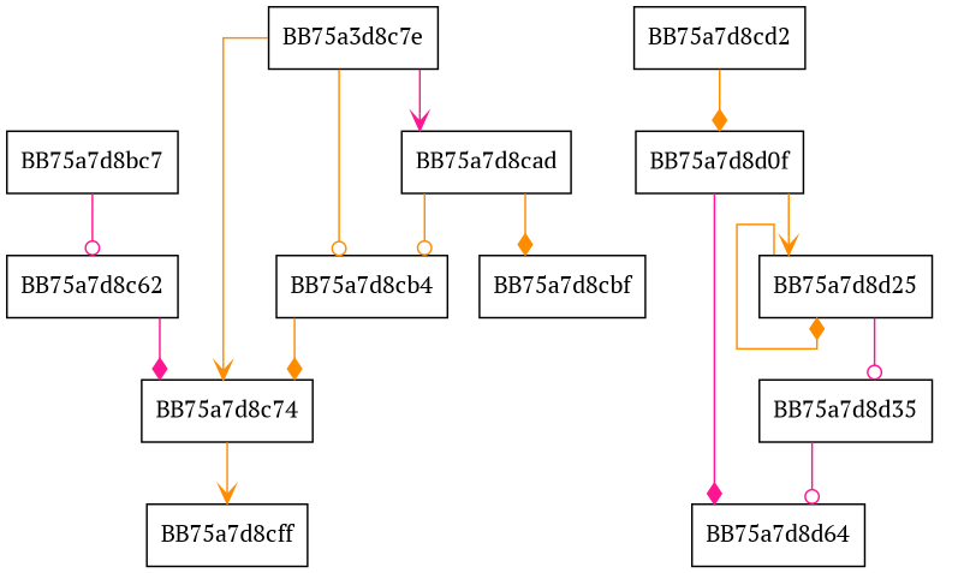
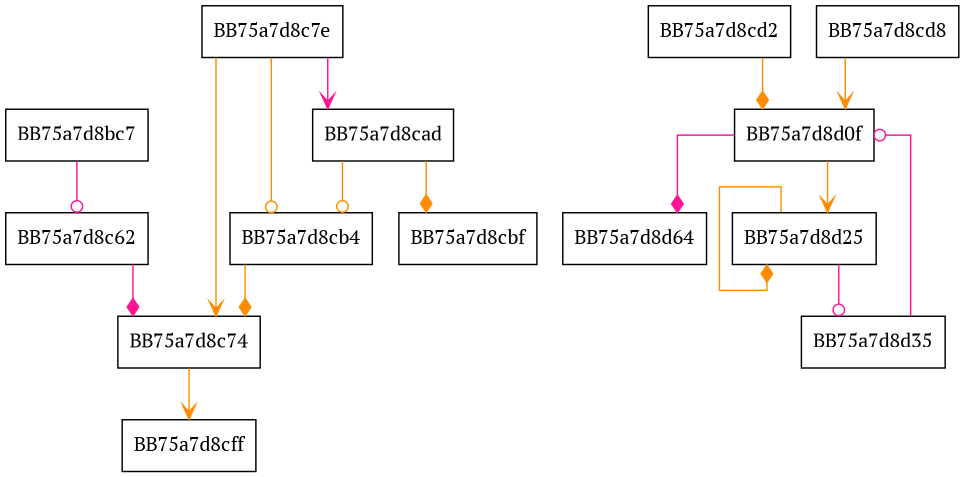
  digraph {
    fontname="PT Serif"
    splines=ortho
    node [fontname="PT Serif" shape=box]
    edge [arrowhead=diamond color=darkorange fontname="PT Serif"]
    n1 [label=BB75a7d8bc7]
    BB75a7d8c62
    BB75a7d8c74
    BB75a7d8cff
-   BB75a7d8c7e [label=BB75a3d8c7e]
+   BB75a7d8c7e
    BB75a7d8cb4
    BB75a7d8cad
    BB75a7d8d0f
    BB75a7d8d64
    BB75a7d8d25
    BB75a7d8cbf
    BB75a7d8cd2
    BB75a7d8d35
+   BB75a7d8cd8
    n1 -> BB75a7d8c62 [arrowhead=odot color=deeppink]
    BB75a7d8c62 -> BB75a7d8c74 [color=deeppink]
    BB75a7d8c74 -> BB75a7d8cff [arrowhead=vee]
    BB75a7d8c7e -> BB75a7d8c74 [arrowhead=vee]
    BB75a7d8c7e -> BB75a7d8cb4 [arrowhead=odot]
    BB75a7d8c7e -> BB75a7d8cad [arrowhead=vee color=deeppink]
    BB75a7d8cb4 -> BB75a7d8c74
    BB75a7d8cad -> BB75a7d8cb4 [arrowhead=odot]
    BB75a7d8cad -> BB75a7d8cbf
    BB75a7d8d0f -> BB75a7d8d64 [color=deeppink]
    BB75a7d8d0f -> BB75a7d8d25 [arrowhead=vee]
    BB75a7d8d25 -> BB75a7d8d25
    BB75a7d8d25 -> BB75a7d8d35 [arrowhead=odot color=deeppink]
    BB75a7d8cd2 -> BB75a7d8d0f
-   BB75a7d8d35 -> BB75a7d8d64 [arrowhead=odot color=deeppink]
+   BB75a7d8d35 -> BB75a7d8d0f [arrowhead=odot color=deeppink]
+   BB75a7d8cd8 -> BB75a7d8d0f [arrowhead=vee]
  }
